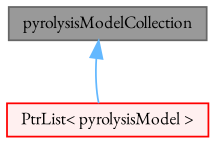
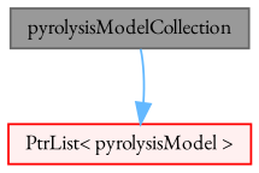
  digraph {
    fontname="EB Garamond"
    node [fontname="EB Garamond" fontsize=10 shape=box style=filled]
    n1 [color=gray40 fillcolor=grey60 fontcolor=black height=0.2 label=pyrolysisModelCollection width=0.4]
    n2 [color=red fillcolor="#FFF0F0" height=0.2 label="PtrList\< pyrolysisModel \>" width=0.4]
-   n1 -> n2 [color=steelblue1 dir=back fontname="EB Garamond" fontsize=10 labelfontname=Helvetica labelfontsize=10 style=solid]
+   n2 -> n1 [color=steelblue1 dir=back fontname="EB Garamond" fontsize=10 labelfontname=Helvetica labelfontsize=10 style=solid]
  }
